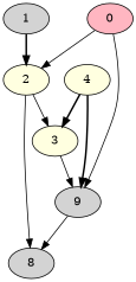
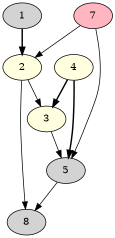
  digraph {
    node [fillcolor=lightyellow style=filled]
    edge [style=solid]
-   0 [fillcolor=lightpink]
+   0 [fillcolor=lightpink label=7]
    2
-   5 [fillcolor=lightgrey label=9]
+   5 [fillcolor=lightgrey]
    1 [fillcolor=lightgrey]
    3
    n6 [fillcolor=lightgrey label=8]
    4
    0 -> 2
    0 -> 5
    2 -> 3
    2 -> n6
    5 -> n6
    1 -> 2 [style=bold]
    3 -> 5
    4 -> 5 [style=bold]
    4 -> 3 [style=bold]
  }
